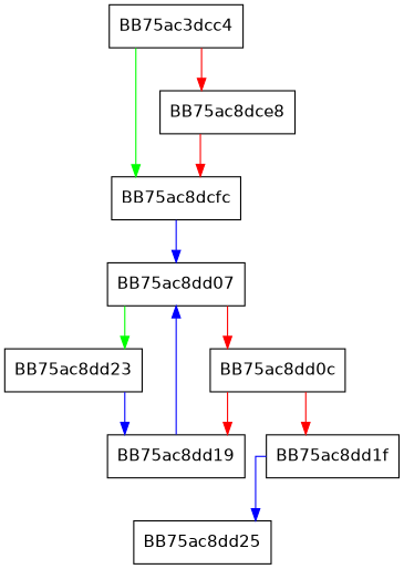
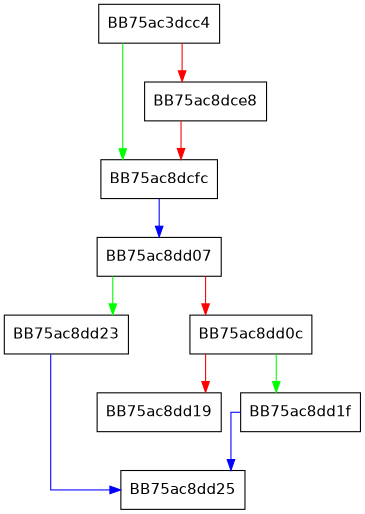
  digraph {
    fontname="DejaVu Sans"
    splines=ortho
    node [fontname="DejaVu Sans" shape=box]
    edge [color=red fontname="DejaVu Sans"]
    n1 [label=BB75ac3dcc4]
    BB75ac8dcfc
    BB75ac8dce8
    BB75ac8dd07
    BB75ac8dd23
    BB75ac8dd0c
    BB75ac8dd25
    BB75ac8dd1f
    BB75ac8dd19
    n1 -> BB75ac8dcfc [color=green]
    n1 -> BB75ac8dce8
    BB75ac8dcfc -> BB75ac8dd07 [color=blue]
    BB75ac8dce8 -> BB75ac8dcfc
    BB75ac8dd07 -> BB75ac8dd23 [color=green]
    BB75ac8dd07 -> BB75ac8dd0c
-   BB75ac8dd23 -> BB75ac8dd19 [color=blue]
-   BB75ac8dd0c -> BB75ac8dd1f
+   BB75ac8dd23 -> BB75ac8dd25 [color=blue]
+   BB75ac8dd0c -> BB75ac8dd1f [color=green]
    BB75ac8dd0c -> BB75ac8dd19
    BB75ac8dd1f -> BB75ac8dd25 [color=blue]
-   BB75ac8dd19 -> BB75ac8dd07 [color=blue]
  }
